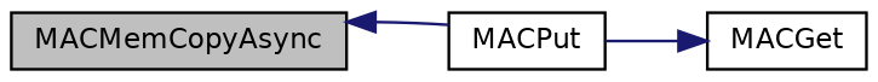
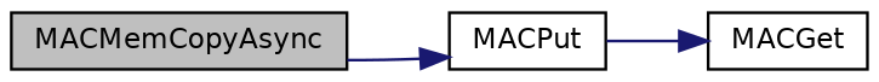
  digraph {
    rankdir=LR
    node [color=black fillcolor=white fontname=Helvetica fontsize=10 shape=record style=filled]
    edge [color=midnightblue fontname=Helvetica fontsize=10 labelfontname=Helvetica labelfontsize=10 style=solid]
    n1 [fillcolor=grey75 fontcolor=black height=0.2 label=MACMemCopyAsync width=0.4]
    n2 [height=0.2 label=MACPut width=0.4]
    n3 [height=0.2 label=MACGet width=0.4]
-   n2 -> n1
+   n1 -> n2
    n2 -> n3
  }
